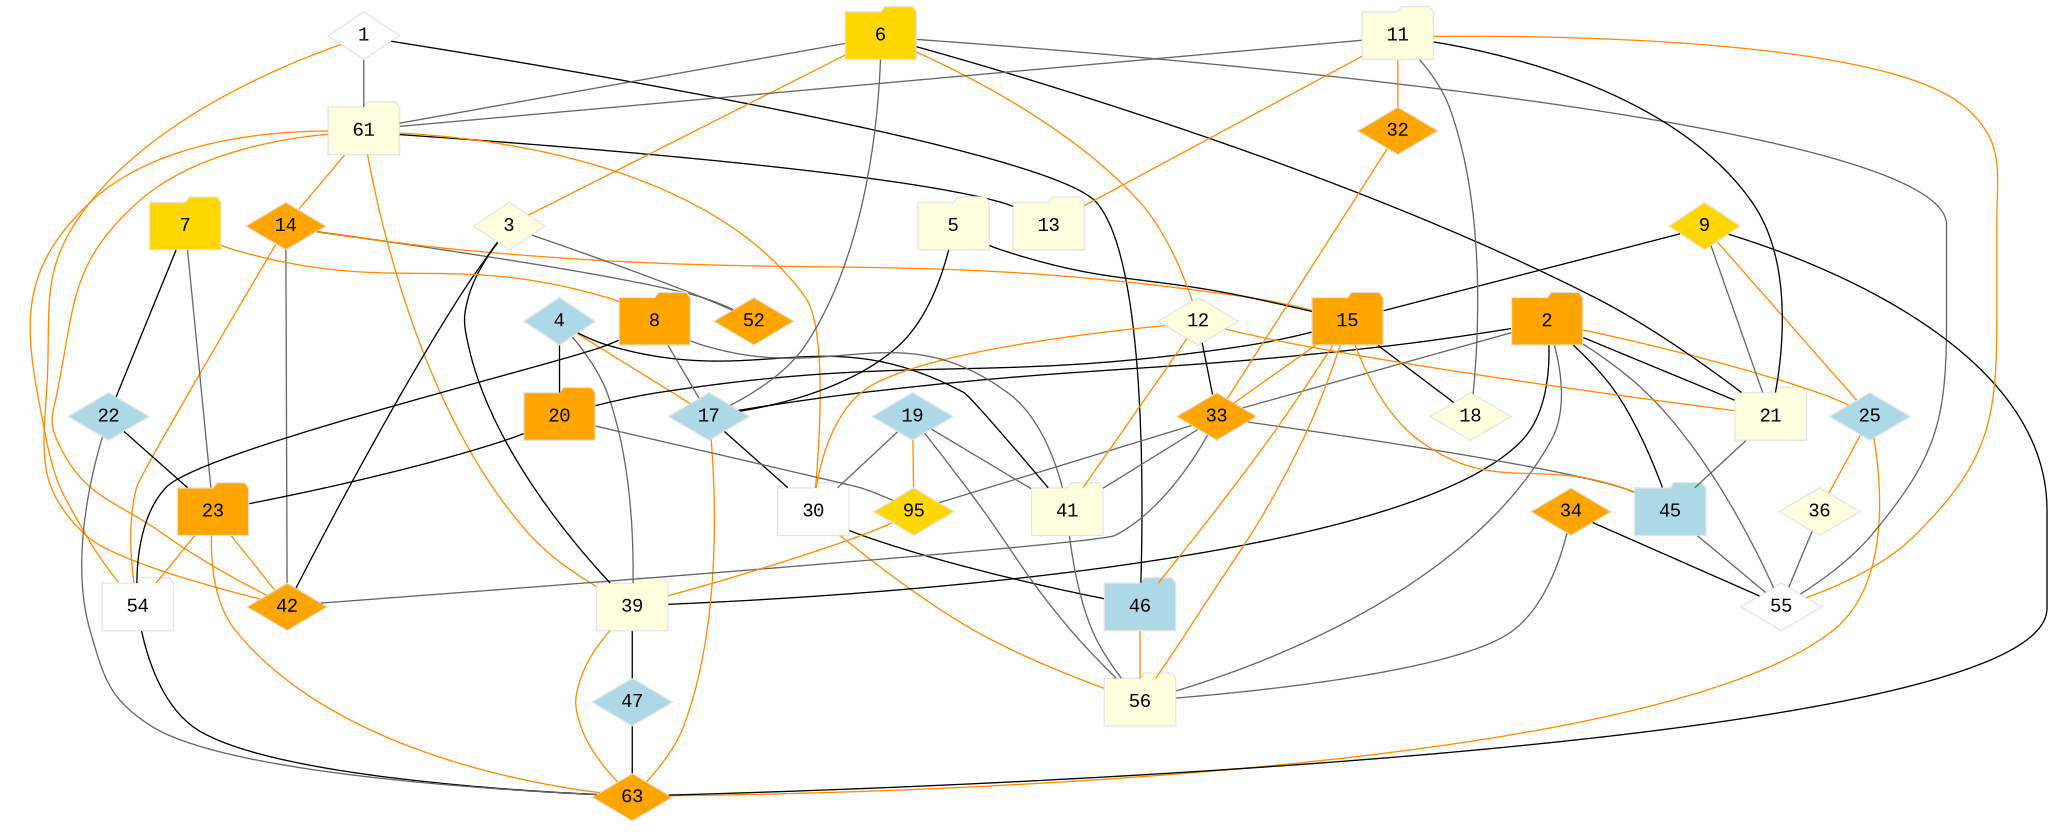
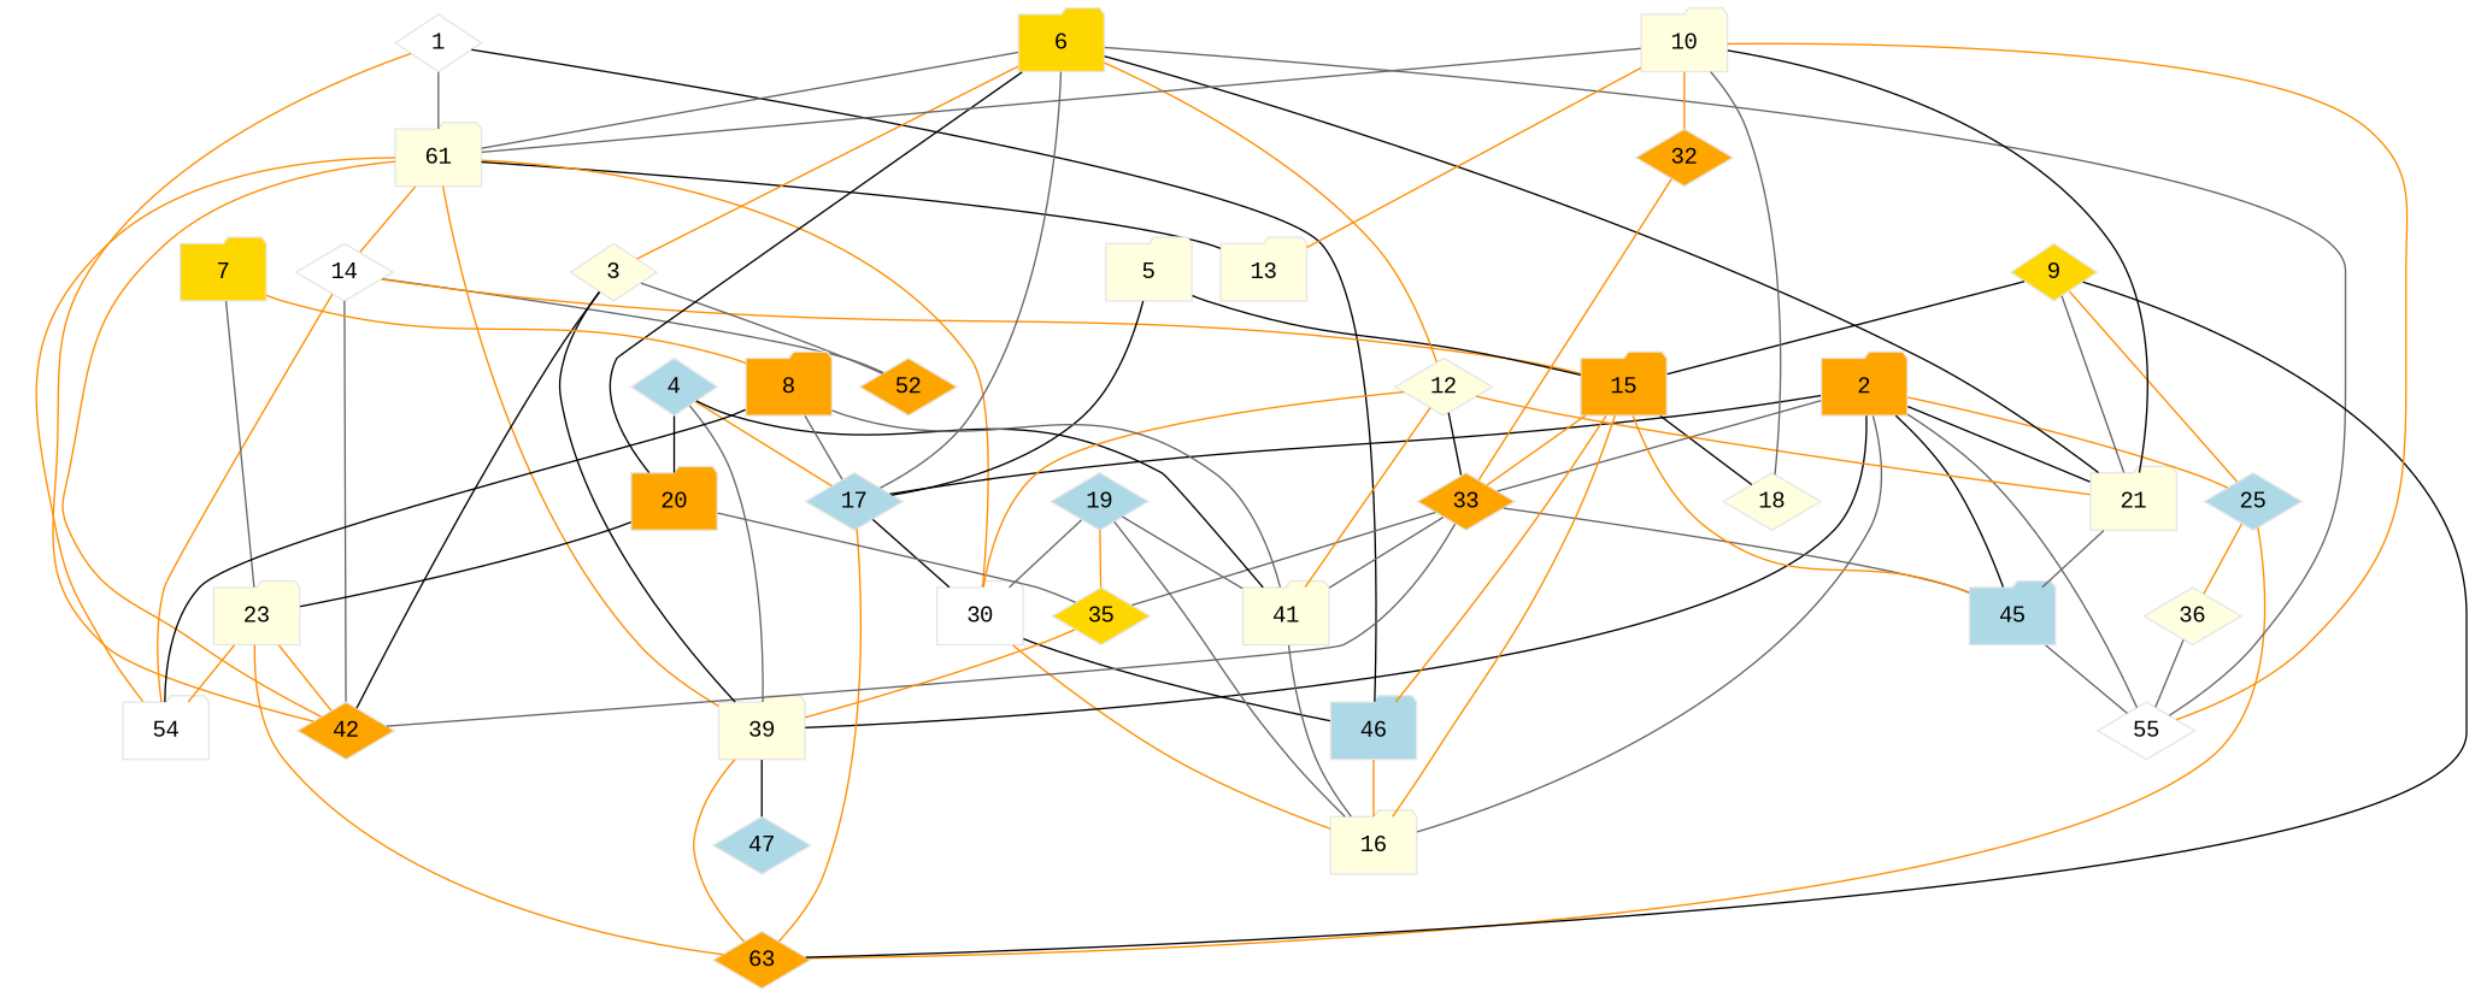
  graph {
    fontname="Liberation Mono"
    node [color=gray90 fillcolor=lightyellow fontname="Liberation Mono" shape=diamond style=filled]
    edge [color=darkorange fontname="Liberation Mono"]
    1 [fillcolor=white super="+16"]
    n2 [label=61 shape=folder super="+49"]
    42 [fillcolor=orange super="+48"]
    n4 [fillcolor=lightblue label=46 shape=folder]
    39 [shape=folder super="+58"]
    54 [fillcolor=white shape=folder]
    13 [shape=folder]
-   14 [fillcolor=orange super="+59"]
+   14 [fillcolor=white super="+59"]
    30 [fillcolor=white shape=folder super="+31"]
-   56 [shape=folder super="+60"]
+   56 [shape=folder super="+60" label=16]
    2 [fillcolor=orange shape=folder super="+26"]
    17 [fillcolor=lightblue]
    21 [shape=folder super="+40"]
    25 [fillcolor=lightblue super="+29"]
    33 [fillcolor=orange super="+51"]
    45 [fillcolor=lightblue shape=folder super="+50"]
    55 [fillcolor=white]
    63 [fillcolor=orange super="+64"]
    36
    41 [shape=folder super="+62"]
-   35 [fillcolor=gold super="+38" label=95]
+   35 [fillcolor=gold super="+38"]
    47 [fillcolor=lightblue]
    3
    52 [fillcolor=orange]
    4 [fillcolor=lightblue super="+61"]
    20 [fillcolor=orange shape=folder]
-   23 [fillcolor=orange shape=folder super="+24"]
+   23 [shape=folder super="+24"]
    15 [fillcolor=orange shape=folder super="+28"]
    18
    5 [shape=folder]
    6 [fillcolor=gold shape=folder super="+37"]
    12
    7 [fillcolor=gold shape=folder super="+57"]
    8 [fillcolor=orange shape=folder super="+43"]
-   22 [fillcolor=lightblue]
    9 [fillcolor=gold super="+46"]
-   10 [shape=folder super="+53" label=11]
+   10 [shape=folder super="+53"]
    32 [fillcolor=orange]
    19 [fillcolor=lightblue]
-   34 [fillcolor=orange]
    1 -- n2 [color=gray40]
    1 -- 42
    1 -- n4 [color=black]
    n2 -- 42
    n2 -- 39
    n2 -- 54
    n2 -- 13 [color=black]
    n2 -- 14
    n2 -- 30
    n4 -- 56
    39 -- 63
    39 -- 47 [color=black]
-   54 -- 63 [color=black]
    14 -- 42 [color=gray40 weight=2]
    14 -- 54
    14 -- 52 [color=gray40]
    14 -- 15
    30 -- n4 [color=black]
    30 -- 56
    2 -- 39 [color=black]
    2 -- 56 [color=gray40]
    2 -- 17 [color=black]
    2 -- 21 [color=black]
    2 -- 25
    2 -- 33 [color=gray40 weight=2]
    2 -- 45 [color=black]
    2 -- 55 [color=gray40]
    17 -- 30 [color=black]
    17 -- 63
    21 -- 45 [color=gray40]
    25 -- 63 [weight=2]
    25 -- 36
    33 -- 42 [color=gray40]
    33 -- 45 [color=gray40]
    33 -- 41 [color=gray40]
    33 -- 35 [color=gray40]
    45 -- 55 [color=gray40]
    36 -- 55 [color=gray40]
    41 -- 56 [color=gray40]
    35 -- 39
-   47 -- 63 [color=black]
    3 -- 42 [color=black]
    3 -- 39 [color=black]
    3 -- 52 [color=gray40]
    4 -- 39 [color=gray40]
    4 -- 17
    4 -- 41 [color=black]
    4 -- 20 [color=black]
    20 -- 35 [color=gray40]
    20 -- 23 [color=black]
    23 -- 42
    23 -- 54
    23 -- 63
    15 -- n4
    15 -- 56
    15 -- 33
    15 -- 45
    15 -- 18 [color=black]
    5 -- 17 [color=black]
    5 -- 15 [color=black]
    6 -- n2 [color=gray40]
    6 -- 17 [color=gray40]
    6 -- 21 [color=black]
    6 -- 55 [color=gray40]
    6 -- 3
-   15 -- 20 [color=black]
+   6 -- 20 [color=black]
    6 -- 12
    12 -- 30
    12 -- 21
    12 -- 33 [color=black]
    12 -- 41
    7 -- 23 [color=gray40]
    7 -- 8
-   7 -- 22 [color=black]
    8 -- 54 [color=black]
    8 -- 17 [color=gray40]
    8 -- 41 [color=gray40]
-   22 -- 63 [color=gray40]
-   22 -- 23 [color=black]
    9 -- 21 [color=gray40]
    9 -- 25
    9 -- 63 [color=black]
    9 -- 15 [color=black]
    10 -- n2 [color=gray40]
    10 -- 13
    10 -- 21 [color=black]
    10 -- 55
    10 -- 18 [color=gray40]
    10 -- 32 [weight=2]
    32 -- 33
    19 -- 30 [color=gray40]
    19 -- 56 [color=gray40]
    19 -- 41 [color=gray40]
    19 -- 35
-   34 -- 56 [color=gray40]
-   34 -- 55 [color=black]
  }
